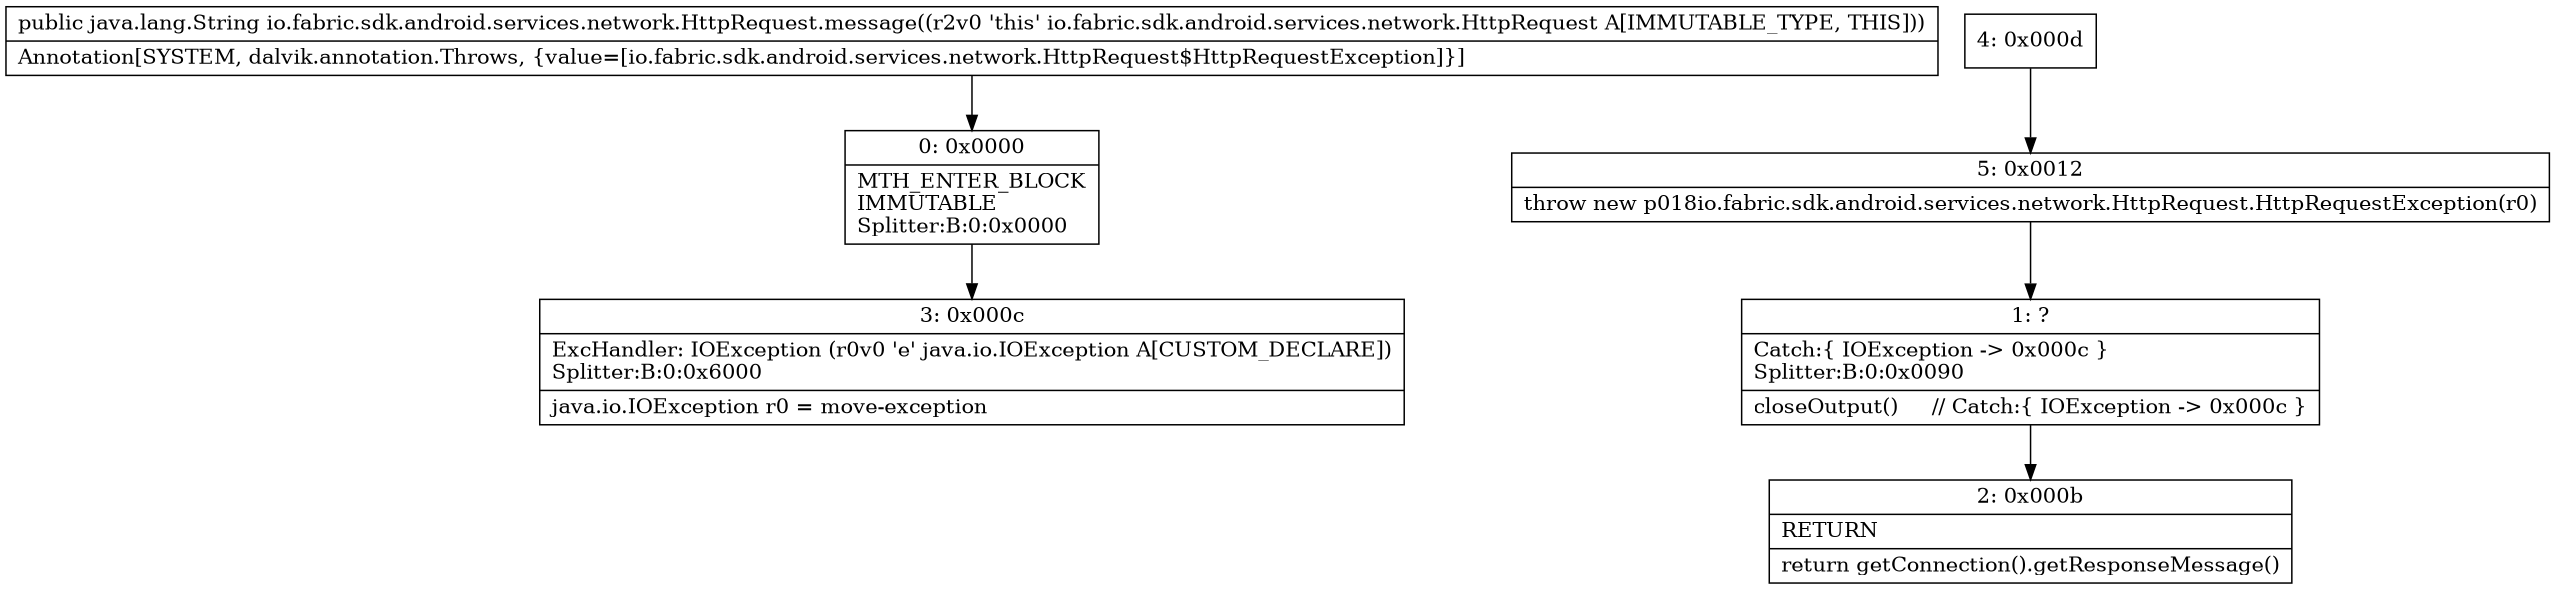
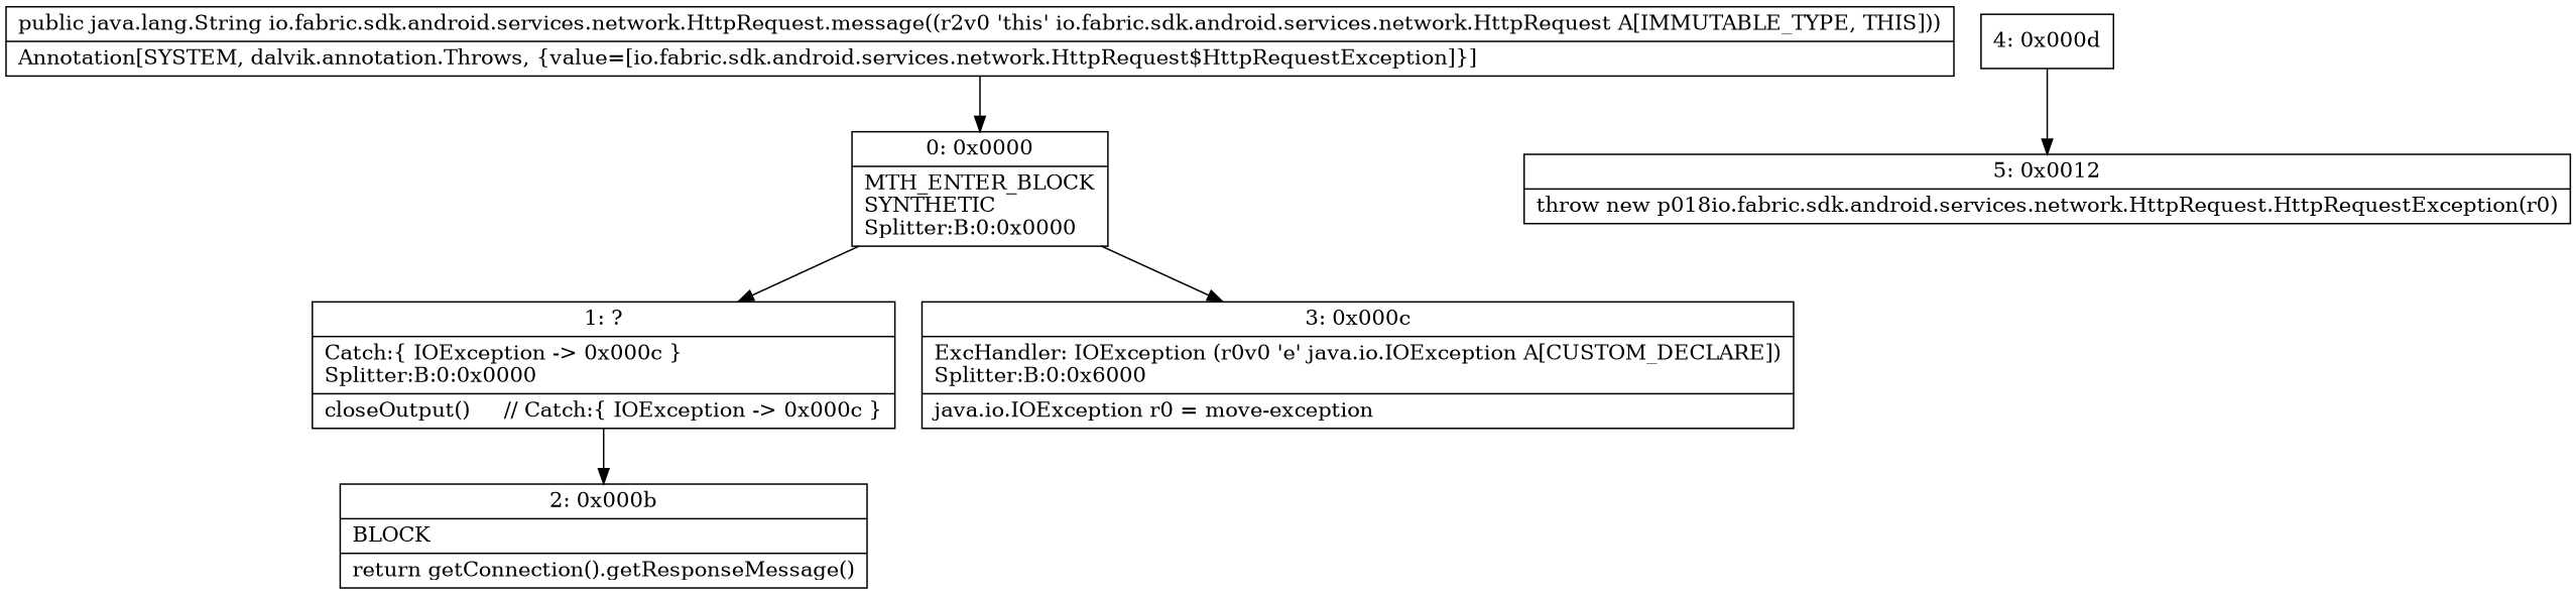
  digraph {
    node [shape=record]
-   n1 [label="{0\:\ 0x0000|MTH_ENTER_BLOCK\lIMMUTABLE\lSplitter:B:0:0x0000\l}"]
-   n2 [label="{1\:\ ?|Catch:\{ IOException \-\> 0x000c \}\lSplitter:B:0:0x0090\l|closeOutput()     \/\/ Catch:\{ IOException \-\> 0x000c \}\l}"]
+   n1 [label="{0\:\ 0x0000|MTH_ENTER_BLOCK\lSYNTHETIC\lSplitter:B:0:0x0000\l}"]
+   n2 [label="{1\:\ ?|Catch:\{ IOException \-\> 0x000c \}\lSplitter:B:0:0x0000\l|closeOutput()     \/\/ Catch:\{ IOException \-\> 0x000c \}\l}"]
    n3 [label="{3\:\ 0x000c|ExcHandler: IOException (r0v0 'e' java.io.IOException A[CUSTOM_DECLARE])\lSplitter:B:0:0x6000\l|java.io.IOException r0 = move\-exception\l}"]
-   n4 [label="{2\:\ 0x000b|RETURN\l|return getConnection().getResponseMessage()\l}"]
+   n4 [label="{2\:\ 0x000b|BLOCK\l|return getConnection().getResponseMessage()\l}"]
    n5 [label="{4\:\ 0x000d}"]
    n6 [label="{5\:\ 0x0012|throw new p018io.fabric.sdk.android.services.network.HttpRequest.HttpRequestException(r0)\l}"]
    n7 [label="{public java.lang.String io.fabric.sdk.android.services.network.HttpRequest.message((r2v0 'this' io.fabric.sdk.android.services.network.HttpRequest A[IMMUTABLE_TYPE, THIS]))  | Annotation[SYSTEM, dalvik.annotation.Throws, \{value=[io.fabric.sdk.android.services.network.HttpRequest$HttpRequestException]\}]\l}"]
-   n6 -> n2
+   n1 -> n2
    n1 -> n3
    n2 -> n4
    n5 -> n6
    n7 -> n1
  }
